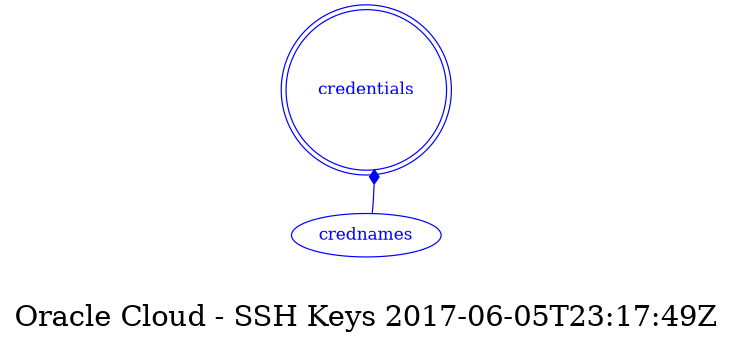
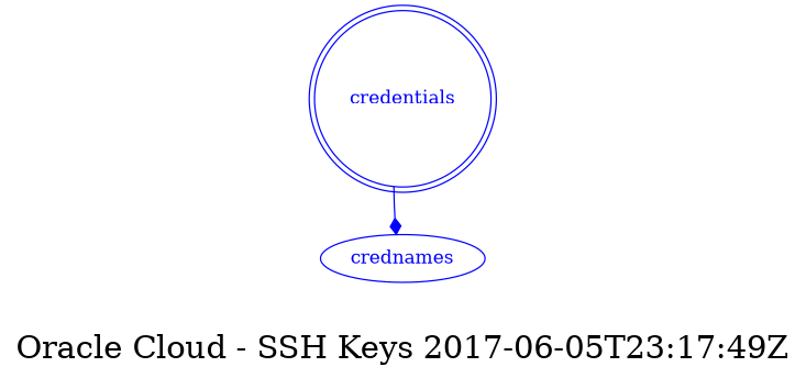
  digraph {
    fontsize=24
    label="Oracle Cloud - SSH Keys 2017-06-05T23:17:49Z"
    splines=true
    fontname="DejaVu Serif"
    node [color=blue fontcolor=blue fontname="DejaVu Serif"]
    credentials [shape=doublecircle]
    crednames [shape=ellipse]
-   crednames -> credentials [arrowhead=diamond arrowtail=none color=blue fontcolor=blue fontname="DejaVu Serif"]
+   credentials -> crednames [arrowhead=diamond arrowtail=none color=blue fontcolor=blue fontname="DejaVu Serif"]
  }
